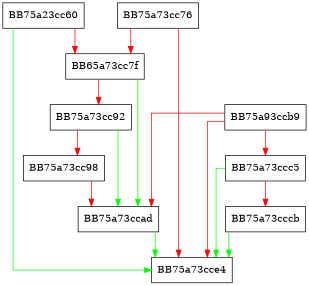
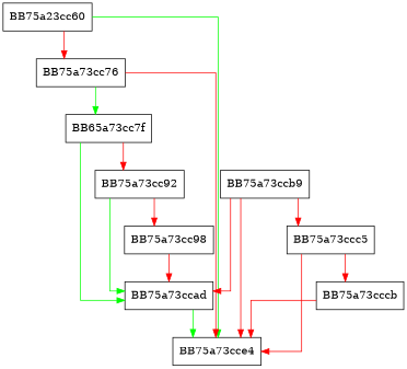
  digraph {
    splines=ortho
    node [shape=box]
    edge [color=red]
    n1 [label=BB75a23cc60]
    BB75a73cce4
    BB75a73cc76
    n4 [label=BB65a73cc7f]
    BB75a73ccad
    BB75a73cc92
    BB75a73cc98
-   BB75a73ccb9 [label=BB75a93ccb9]
+   BB75a73ccb9
    BB75a73ccc5
    BB75a73cccb
    n1 -> BB75a73cce4 [color=green]
-   n1 -> n4
+   n1 -> BB75a73cc76
    BB75a73cc76 -> BB75a73cce4
-   BB75a73cc76 -> n4
+   BB75a73cc76 -> n4 [color=green]
    n4 -> BB75a73ccad [color=green]
    n4 -> BB75a73cc92
    BB75a73ccad -> BB75a73cce4 [color=green]
    BB75a73cc92 -> BB75a73ccad [color=green]
    BB75a73cc92 -> BB75a73cc98
    BB75a73cc98 -> BB75a73ccad
    BB75a73ccb9 -> BB75a73cce4
    BB75a73ccb9 -> BB75a73ccad
    BB75a73ccb9 -> BB75a73ccc5
-   BB75a73ccc5 -> BB75a73cce4 [color=green]
+   BB75a73ccc5 -> BB75a73cce4
    BB75a73ccc5 -> BB75a73cccb
-   BB75a73cccb -> BB75a73cce4 [color=green]
+   BB75a73cccb -> BB75a73cce4
  }
